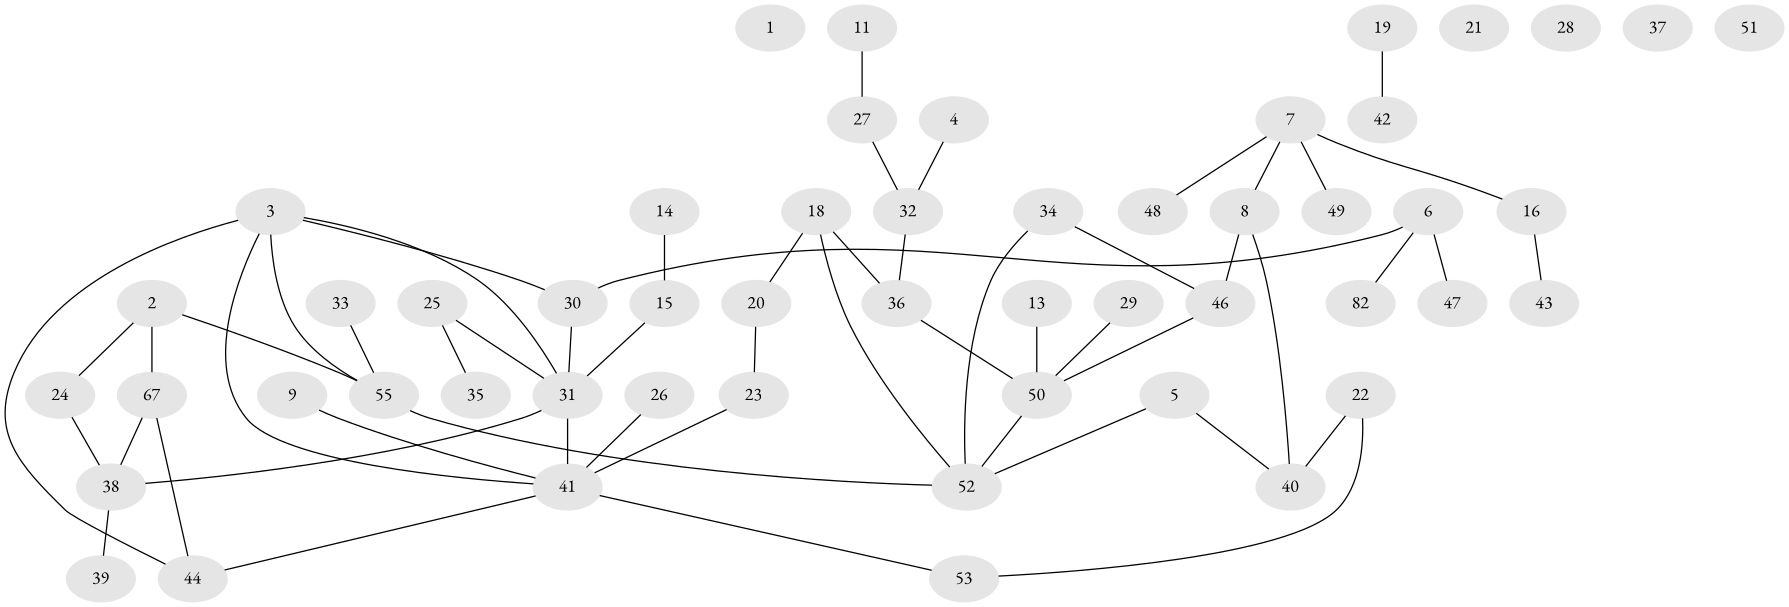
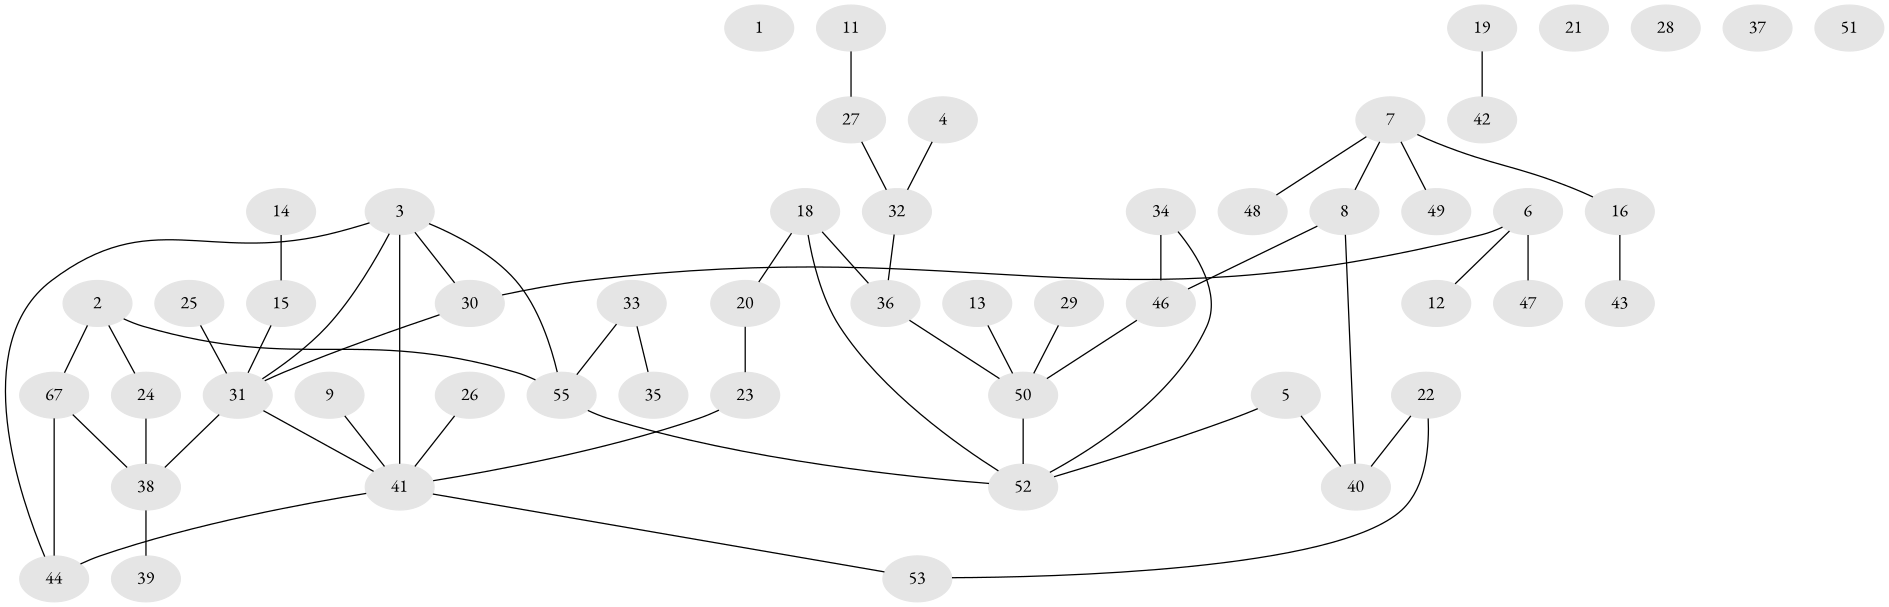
  graph {
    fontname="EB Garamond"
    node [color=gray90 fontname="EB Garamond" style=filled]
    edge [fontname="EB Garamond"]
    1
    n2 [label=67]
    2
    24
    n5 [label=55]
    44
    38
    52
    3
    30
    31
    41
    53
    4
    32
    36
    5
    40
    6
-   12 [label=82]
+   12
    47
    7
    8
    16
    48
    49
    46
    43
    50
    9
    11
    27
    13
    14
    15
    39
    18
    20
    23
    19
    42
    21
    22
    25
    35
    26
    28
    29
    33
    34
    37
    51
    n2 -- 44
    n2 -- 38
    2 -- n2
    2 -- 24
    2 -- n5
    24 -- 38
    n5 -- 52
    38 -- 39
    3 -- n5
    3 -- 44
    3 -- 30
    3 -- 31
    3 -- 41
    30 -- 31
    31 -- 38
    31 -- 41
    41 -- 44
    41 -- 53
    4 -- 32
    32 -- 36
    36 -- 50
    5 -- 52
    5 -- 40
    6 -- 30
    6 -- 12
    6 -- 47
    7 -- 8
    7 -- 16
    7 -- 48
    7 -- 49
    8 -- 40
    8 -- 46
    16 -- 43
    46 -- 50
    50 -- 52
    9 -- 41
    11 -- 27
    27 -- 32
    13 -- 50
    14 -- 15
    15 -- 31
    18 -- 52
    18 -- 36
    18 -- 20
    20 -- 23
    23 -- 41
    19 -- 42
    22 -- 53
    22 -- 40
    25 -- 31
-   25 -- 35
+   33 -- 35
    26 -- 41
    29 -- 50
    33 -- n5
    34 -- 52
    34 -- 46
  }
